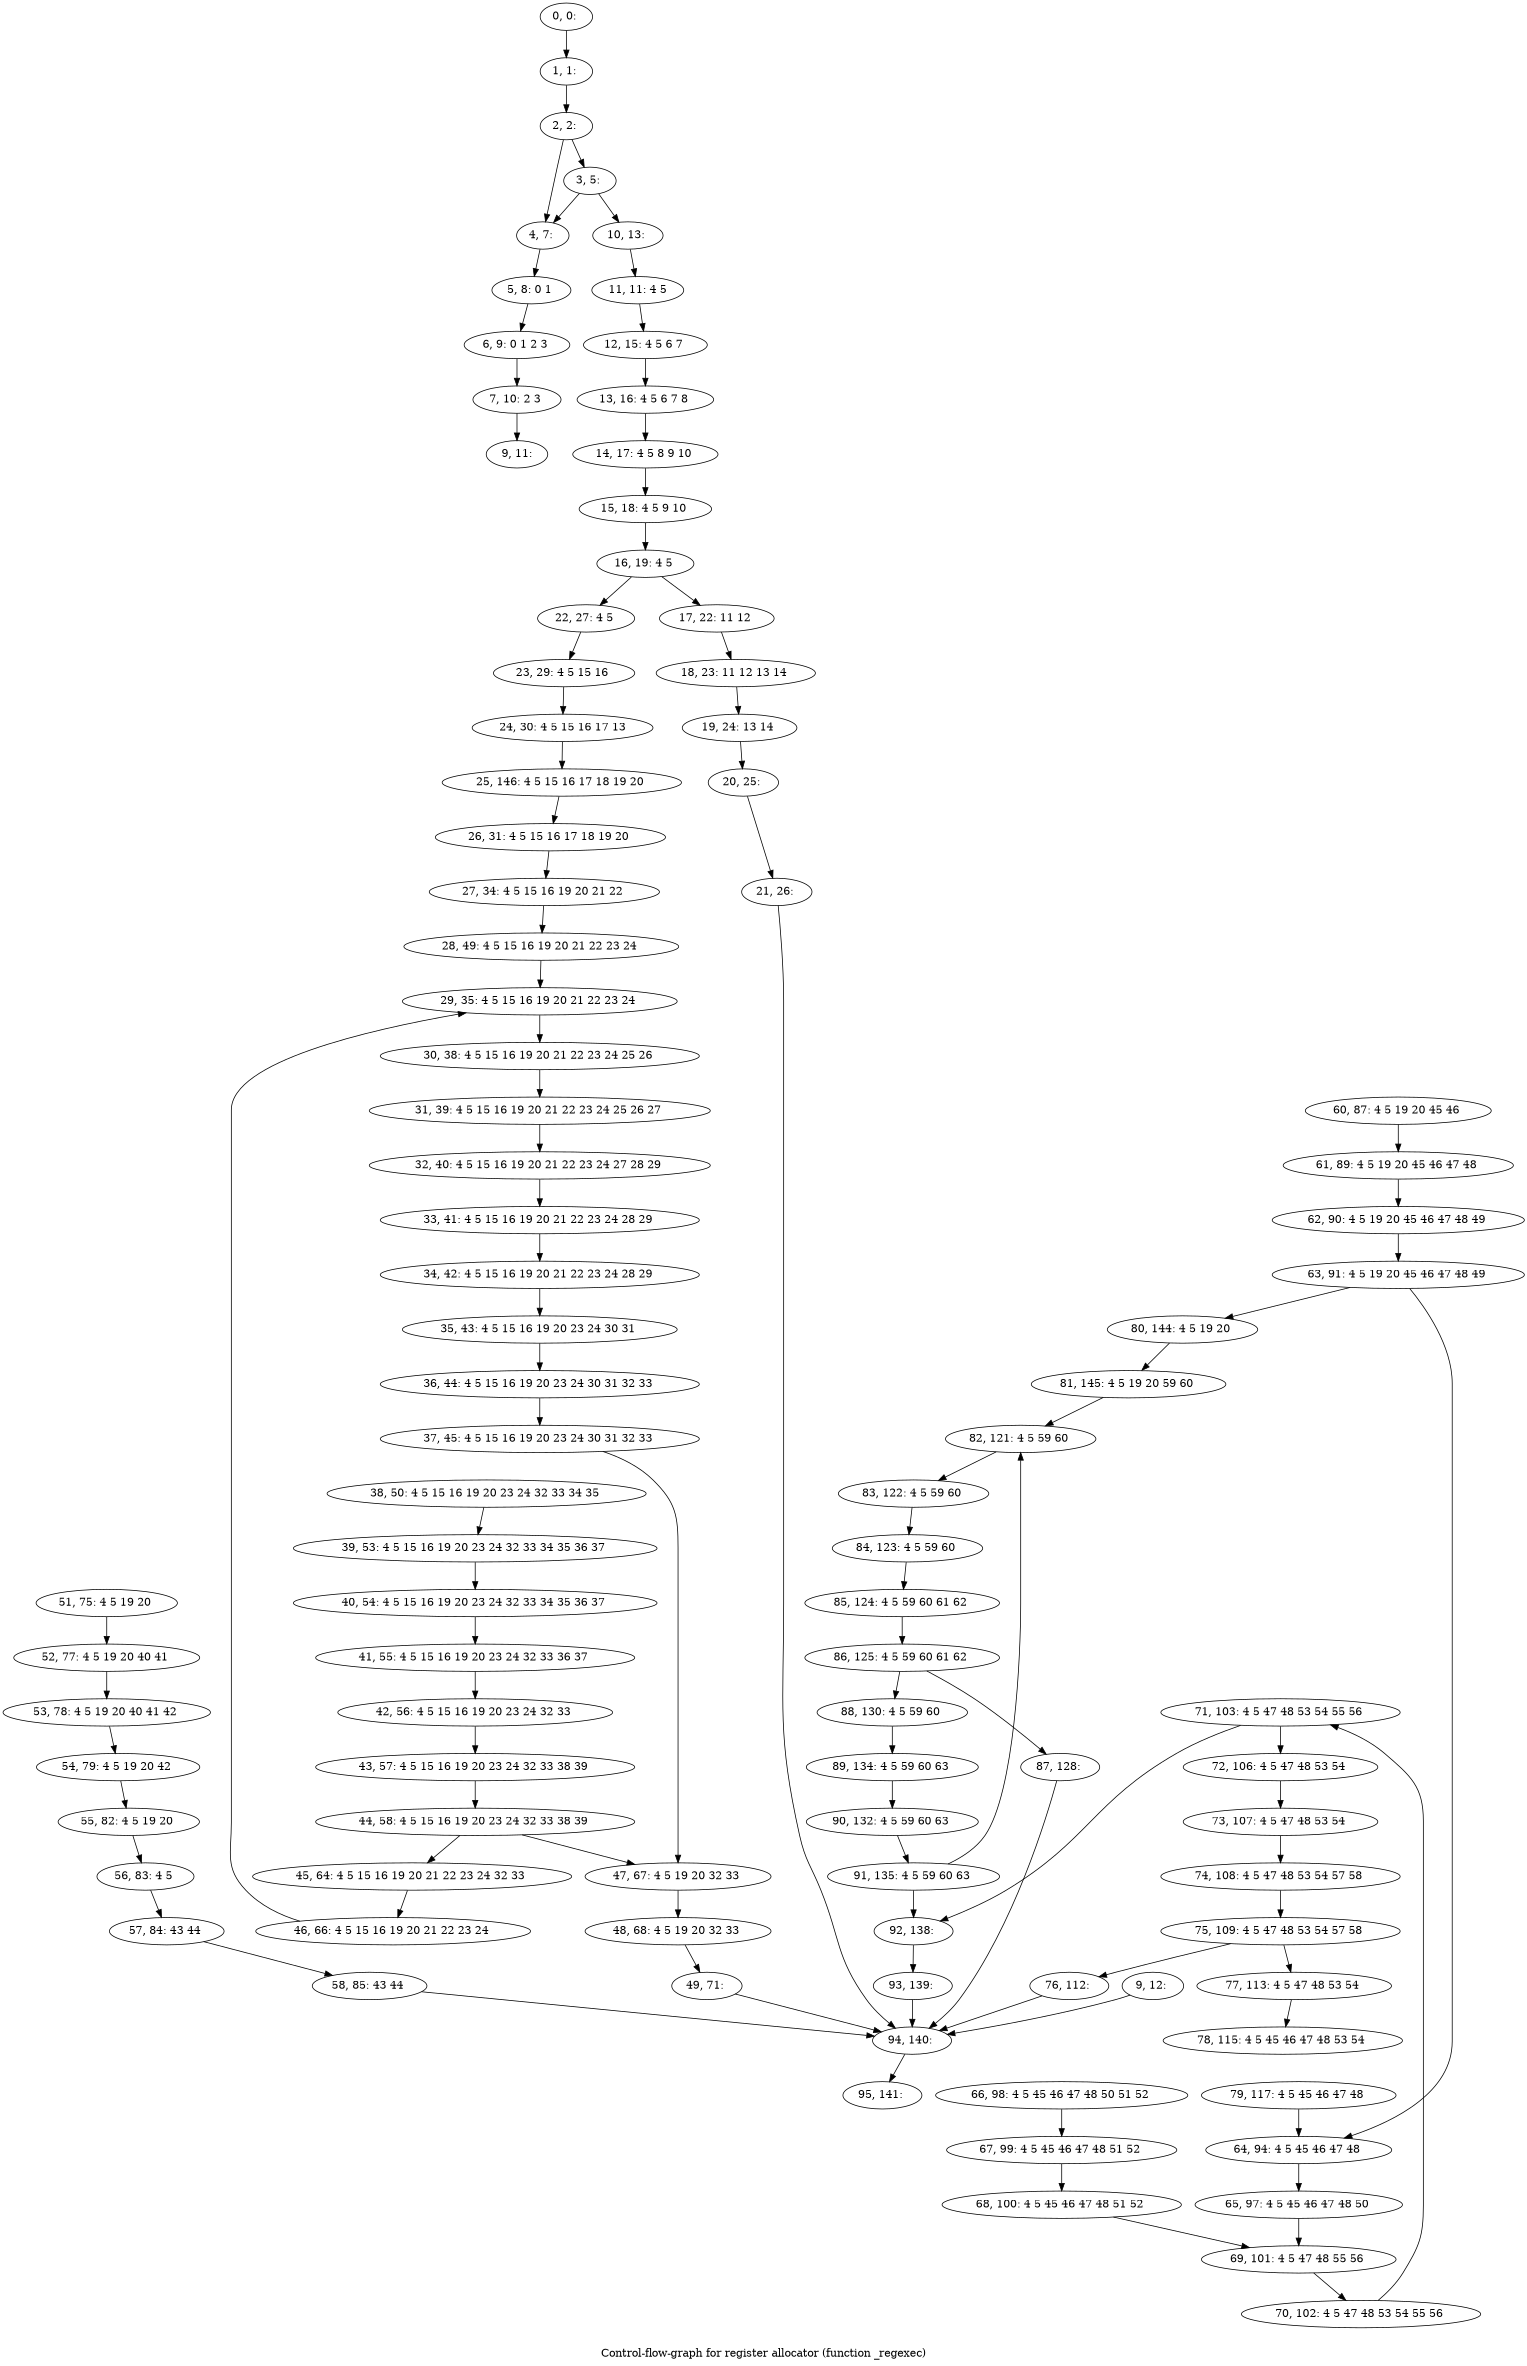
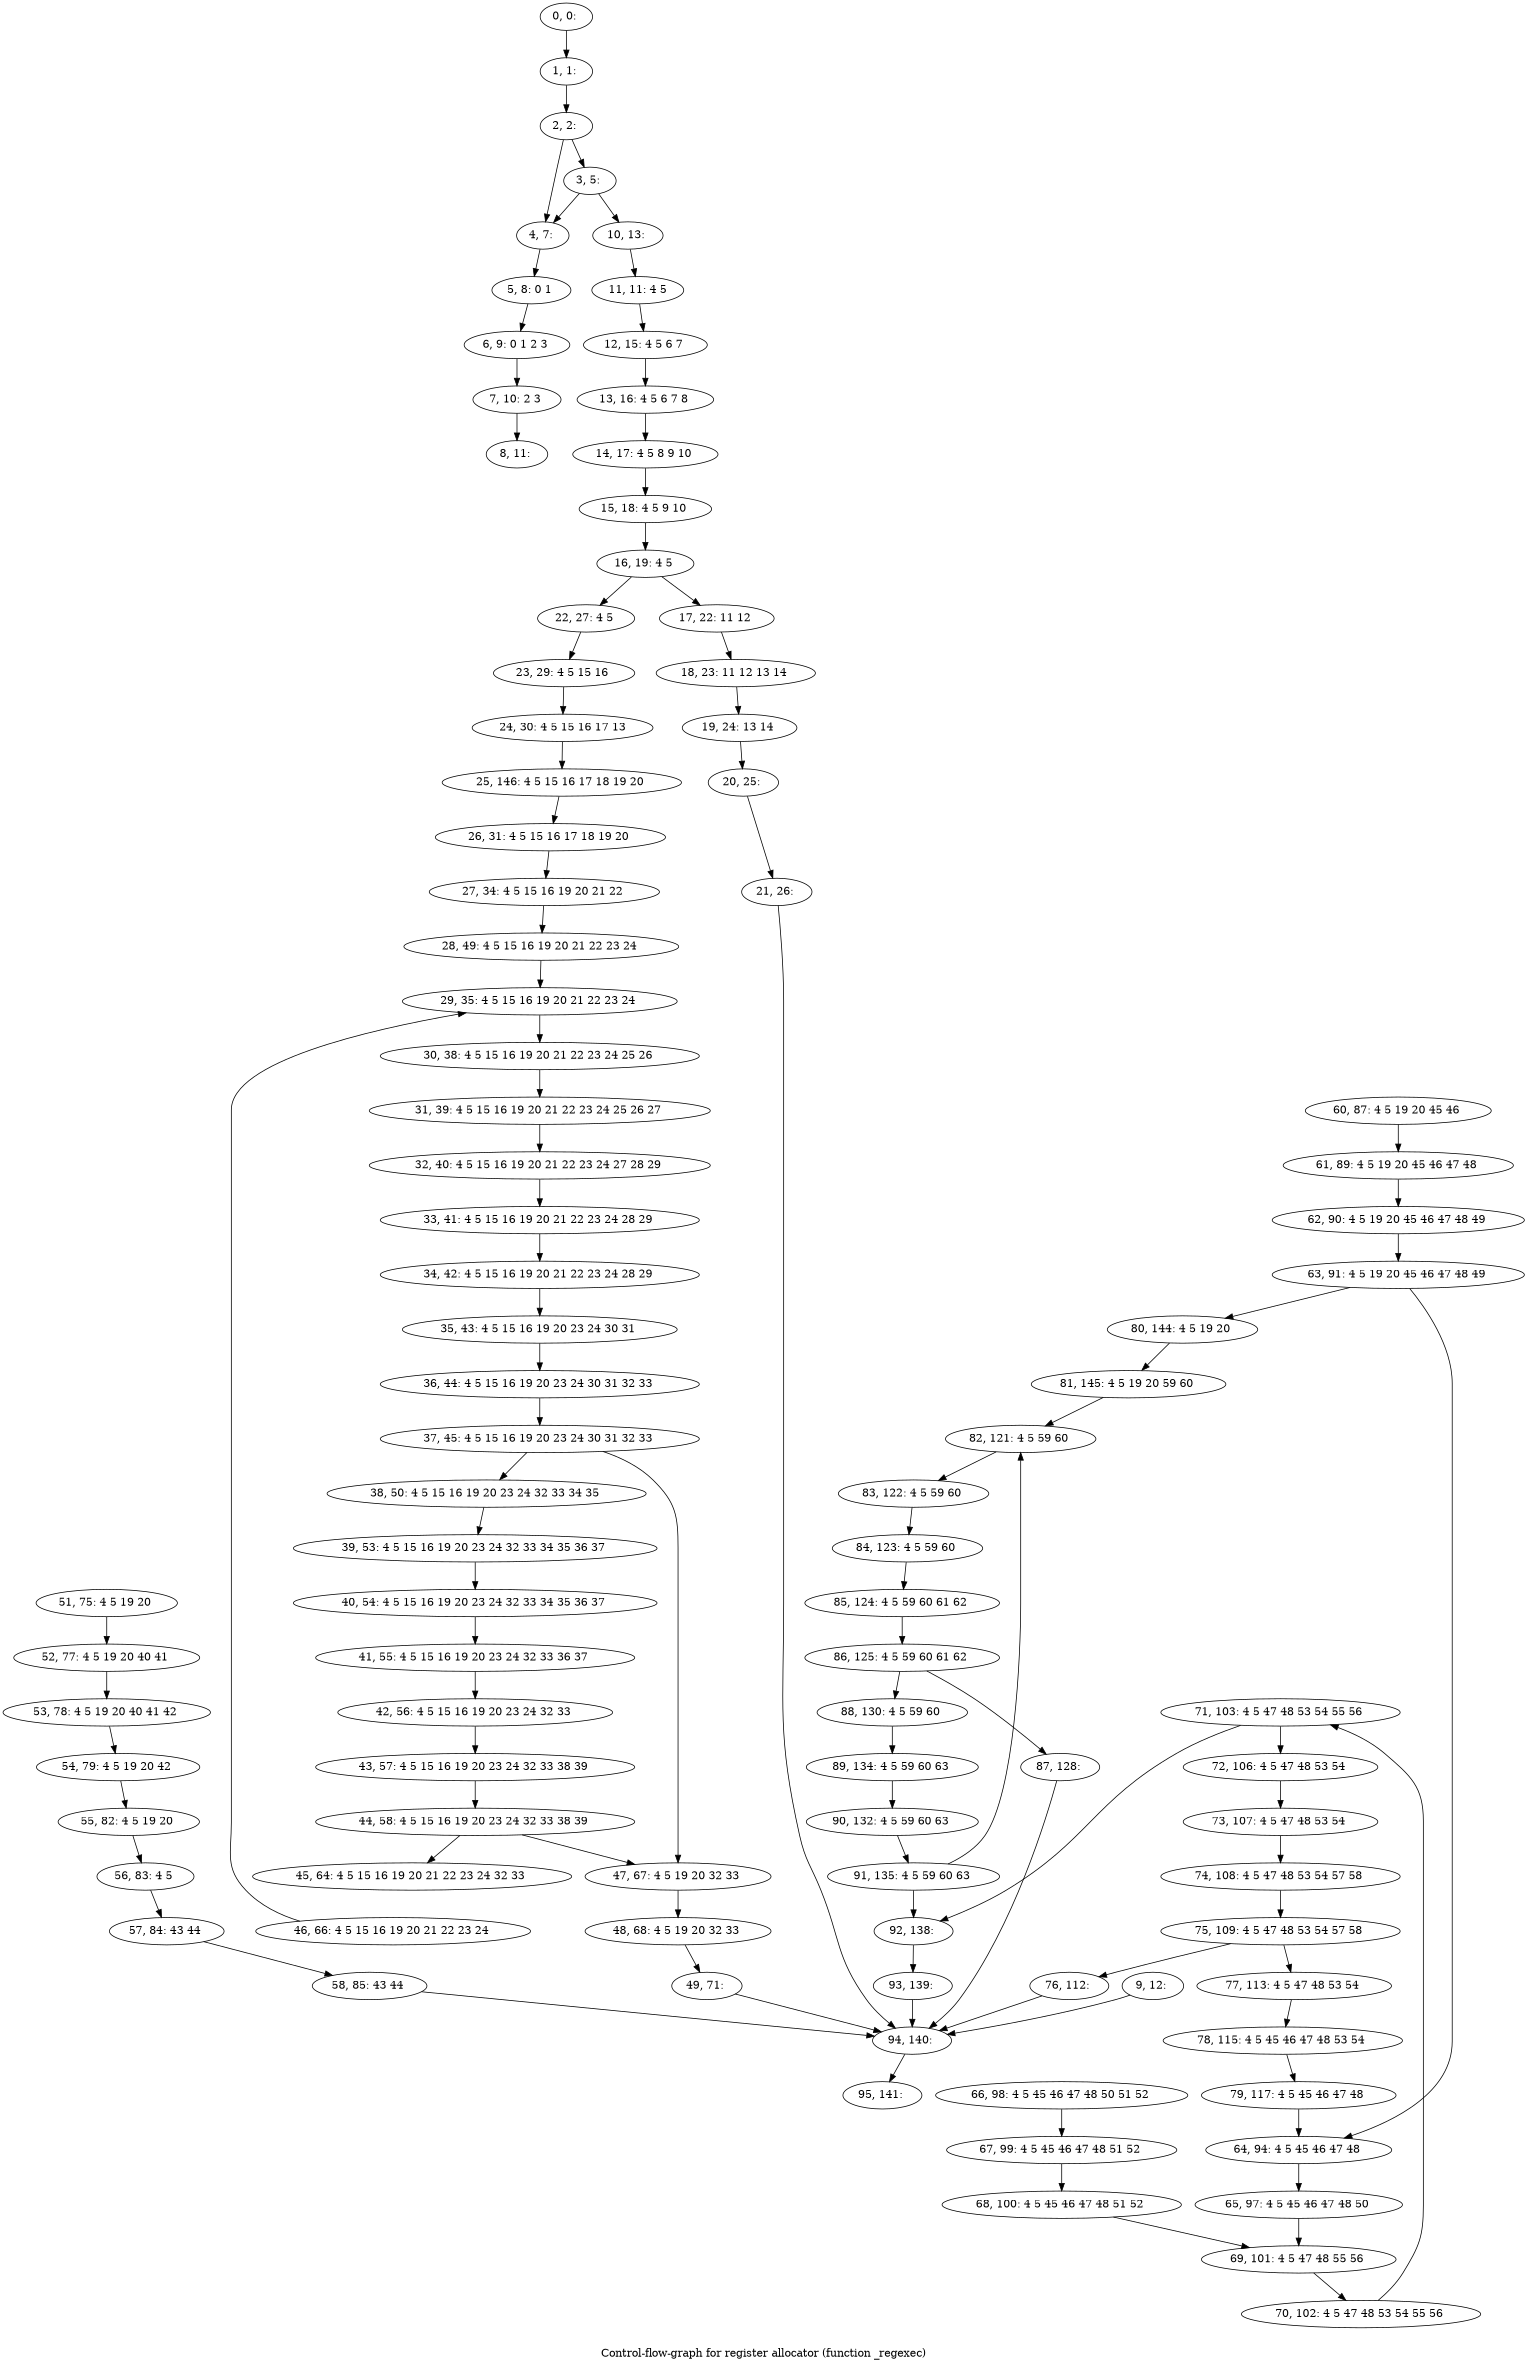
  digraph {
    label="Control-flow-graph for register allocator (function _regexec)"
    n1 [label="0, 0: "]
    n2 [label="1, 1: "]
    n3 [label="2, 2: "]
    n4 [label="3, 5: "]
    n5 [label="4, 7: "]
    n6 [label="10, 13: "]
    n7 [label="5, 8: 0 1 "]
    n8 [label="11, 11: 4 5"]
    n9 [label="6, 9: 0 1 2 3 "]
    n10 [label="7, 10: 2 3 "]
-   n11 [label="9, 11:"]
+   n11 [label="8, 11: "]
    n12 [label="9, 12: "]
    n13 [label="94, 140: "]
    n14 [label="95, 141: "]
    n15 [label="12, 15: 4 5 6 7 "]
    n16 [label="13, 16: 4 5 6 7 8 "]
    n17 [label="14, 17: 4 5 8 9 10 "]
    n18 [label="15, 18: 4 5 9 10 "]
    n19 [label="16, 19: 4 5 "]
    n20 [label="17, 22: 11 12 "]
    n21 [label="22, 27: 4 5 "]
    n22 [label="18, 23: 11 12 13 14 "]
    n23 [label="23, 29: 4 5 15 16 "]
    n24 [label="19, 24: 13 14 "]
    n25 [label="20, 25: "]
    n26 [label="21, 26: "]
    n27 [label="24, 30: 4 5 15 16 17 13"]
    n28 [label="25, 146: 4 5 15 16 17 18 19 20 "]
    n29 [label="26, 31: 4 5 15 16 17 18 19 20 "]
    n30 [label="27, 34: 4 5 15 16 19 20 21 22 "]
    n31 [label="28, 49: 4 5 15 16 19 20 21 22 23 24 "]
    n32 [label="29, 35: 4 5 15 16 19 20 21 22 23 24 "]
    n33 [label="30, 38: 4 5 15 16 19 20 21 22 23 24 25 26 "]
    n34 [label="31, 39: 4 5 15 16 19 20 21 22 23 24 25 26 27 "]
    n35 [label="32, 40: 4 5 15 16 19 20 21 22 23 24 27 28 29 "]
    n36 [label="33, 41: 4 5 15 16 19 20 21 22 23 24 28 29 "]
    n37 [label="34, 42: 4 5 15 16 19 20 21 22 23 24 28 29 "]
    n38 [label="35, 43: 4 5 15 16 19 20 23 24 30 31 "]
    n39 [label="36, 44: 4 5 15 16 19 20 23 24 30 31 32 33 "]
    n40 [label="37, 45: 4 5 15 16 19 20 23 24 30 31 32 33 "]
    n41 [label="38, 50: 4 5 15 16 19 20 23 24 32 33 34 35 "]
    n42 [label="47, 67: 4 5 19 20 32 33 "]
    n43 [label="39, 53: 4 5 15 16 19 20 23 24 32 33 34 35 36 37 "]
    n44 [label="48, 68: 4 5 19 20 32 33 "]
    n45 [label="40, 54: 4 5 15 16 19 20 23 24 32 33 34 35 36 37 "]
    n46 [label="41, 55: 4 5 15 16 19 20 23 24 32 33 36 37 "]
    n47 [label="42, 56: 4 5 15 16 19 20 23 24 32 33 "]
    n48 [label="43, 57: 4 5 15 16 19 20 23 24 32 33 38 39 "]
    n49 [label="44, 58: 4 5 15 16 19 20 23 24 32 33 38 39 "]
    n50 [label="45, 64: 4 5 15 16 19 20 21 22 23 24 32 33 "]
    n51 [label="46, 66: 4 5 15 16 19 20 21 22 23 24 "]
    n52 [label="49, 71: "]
    n53 [label="51, 75: 4 5 19 20 "]
    n54 [label="52, 77: 4 5 19 20 40 41 "]
    n55 [label="53, 78: 4 5 19 20 40 41 42 "]
    n56 [label="54, 79: 4 5 19 20 42 "]
    n57 [label="55, 82: 4 5 19 20 "]
    n58 [label="56, 83: 4 5 "]
    n59 [label="57, 84: 43 44 "]
    n60 [label="58, 85: 43 44 "]
    n61 [label="60, 87: 4 5 19 20 45 46 "]
    n62 [label="61, 89: 4 5 19 20 45 46 47 48 "]
    n63 [label="62, 90: 4 5 19 20 45 46 47 48 49 "]
    n64 [label="63, 91: 4 5 19 20 45 46 47 48 49 "]
    n65 [label="64, 94: 4 5 45 46 47 48 "]
    n66 [label="80, 144: 4 5 19 20 "]
    n67 [label="65, 97: 4 5 45 46 47 48 50 "]
    n68 [label="81, 145: 4 5 19 20 59 60 "]
    n69 [label="69, 101: 4 5 47 48 55 56 "]
    n70 [label="66, 98: 4 5 45 46 47 48 50 51 52 "]
    n71 [label="67, 99: 4 5 45 46 47 48 51 52 "]
    n72 [label="68, 100: 4 5 45 46 47 48 51 52 "]
    n73 [label="70, 102: 4 5 47 48 53 54 55 56 "]
    n74 [label="71, 103: 4 5 47 48 53 54 55 56 "]
    n75 [label="72, 106: 4 5 47 48 53 54 "]
    n76 [label="92, 138: "]
    n77 [label="73, 107: 4 5 47 48 53 54 "]
    n78 [label="93, 139: "]
    n79 [label="74, 108: 4 5 47 48 53 54 57 58 "]
    n80 [label="75, 109: 4 5 47 48 53 54 57 58 "]
    n81 [label="76, 112: "]
    n82 [label="77, 113: 4 5 47 48 53 54 "]
    n83 [label="78, 115: 4 5 45 46 47 48 53 54 "]
    n84 [label="79, 117: 4 5 45 46 47 48 "]
    n85 [label="82, 121: 4 5 59 60 "]
    n86 [label="83, 122: 4 5 59 60 "]
    n87 [label="84, 123: 4 5 59 60 "]
    n88 [label="85, 124: 4 5 59 60 61 62 "]
    n89 [label="86, 125: 4 5 59 60 61 62 "]
    n90 [label="87, 128: "]
    n91 [label="88, 130: 4 5 59 60 "]
    n92 [label="89, 134: 4 5 59 60 63 "]
    n93 [label="90, 132: 4 5 59 60 63 "]
    n94 [label="91, 135: 4 5 59 60 63 "]
    n1 -> n2
    n2 -> n3
    n3 -> n4
    n3 -> n5
    n4 -> n5
    n4 -> n6
    n5 -> n7
    n6 -> n8
    n7 -> n9
    n8 -> n15
    n9 -> n10
    n10 -> n11
    n12 -> n13
    n13 -> n14
    n15 -> n16
    n16 -> n17
    n17 -> n18
    n18 -> n19
    n19 -> n20
    n19 -> n21
    n20 -> n22
    n21 -> n23
    n22 -> n24
    n23 -> n27
    n24 -> n25
    n25 -> n26
    n26 -> n13
    n27 -> n28
    n28 -> n29
    n29 -> n30
    n30 -> n31
    n31 -> n32
    n32 -> n33
    n33 -> n34
    n34 -> n35
    n35 -> n36
    n36 -> n37
    n37 -> n38
    n38 -> n39
    n39 -> n40
+   n40 -> n41
    n40 -> n42
    n41 -> n43
    n42 -> n44
    n43 -> n45
    n44 -> n52
    n45 -> n46
    n46 -> n47
    n47 -> n48
    n48 -> n49
    n49 -> n42
    n49 -> n50
-   n50 -> n51
    n51 -> n32
    n52 -> n13
    n53 -> n54
    n54 -> n55
    n55 -> n56
    n56 -> n57
    n57 -> n58
    n58 -> n59
    n59 -> n60
    n60 -> n13
    n61 -> n62
    n62 -> n63
    n63 -> n64
    n64 -> n65
    n64 -> n66
    n65 -> n67
    n66 -> n68
    n67 -> n69
    n68 -> n85
    n69 -> n73
    n70 -> n71
    n71 -> n72
    n72 -> n69
    n73 -> n74
    n74 -> n75
    n74 -> n76
    n75 -> n77
    n76 -> n78
    n77 -> n79
    n78 -> n13
    n79 -> n80
    n80 -> n81
    n80 -> n82
    n81 -> n13
    n82 -> n83
+   n83 -> n84
    n84 -> n65
    n85 -> n86
    n86 -> n87
    n87 -> n88
    n88 -> n89
    n89 -> n90
    n89 -> n91
    n90 -> n13
    n91 -> n92
    n92 -> n93
    n93 -> n94
    n94 -> n76
    n94 -> n85
  }
